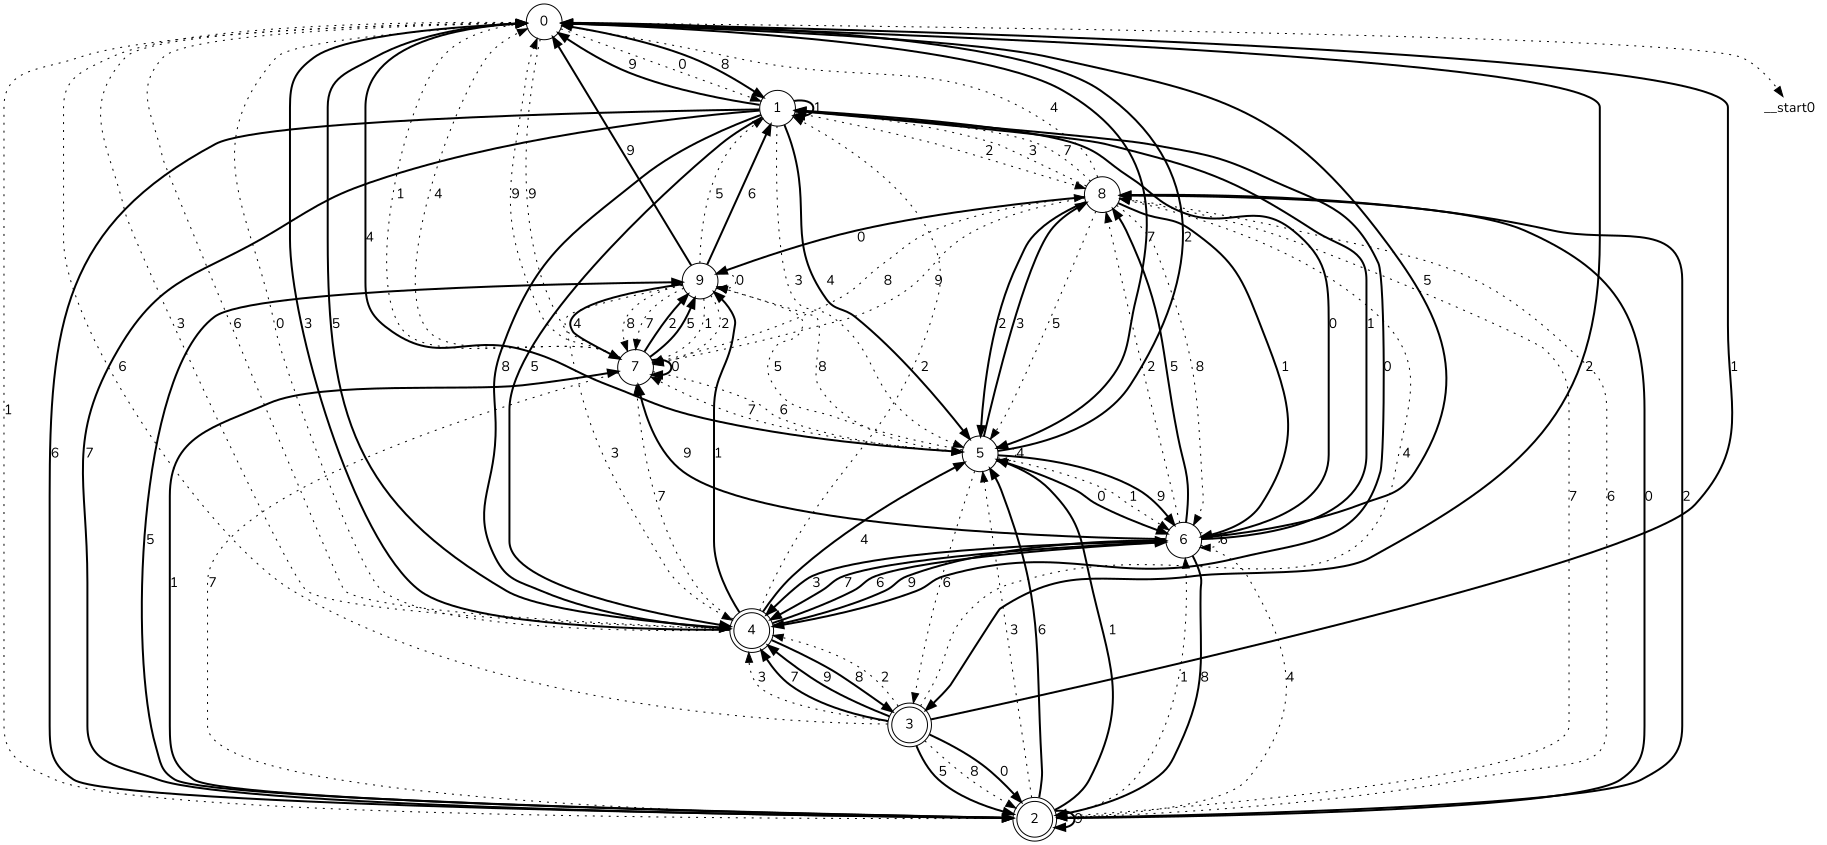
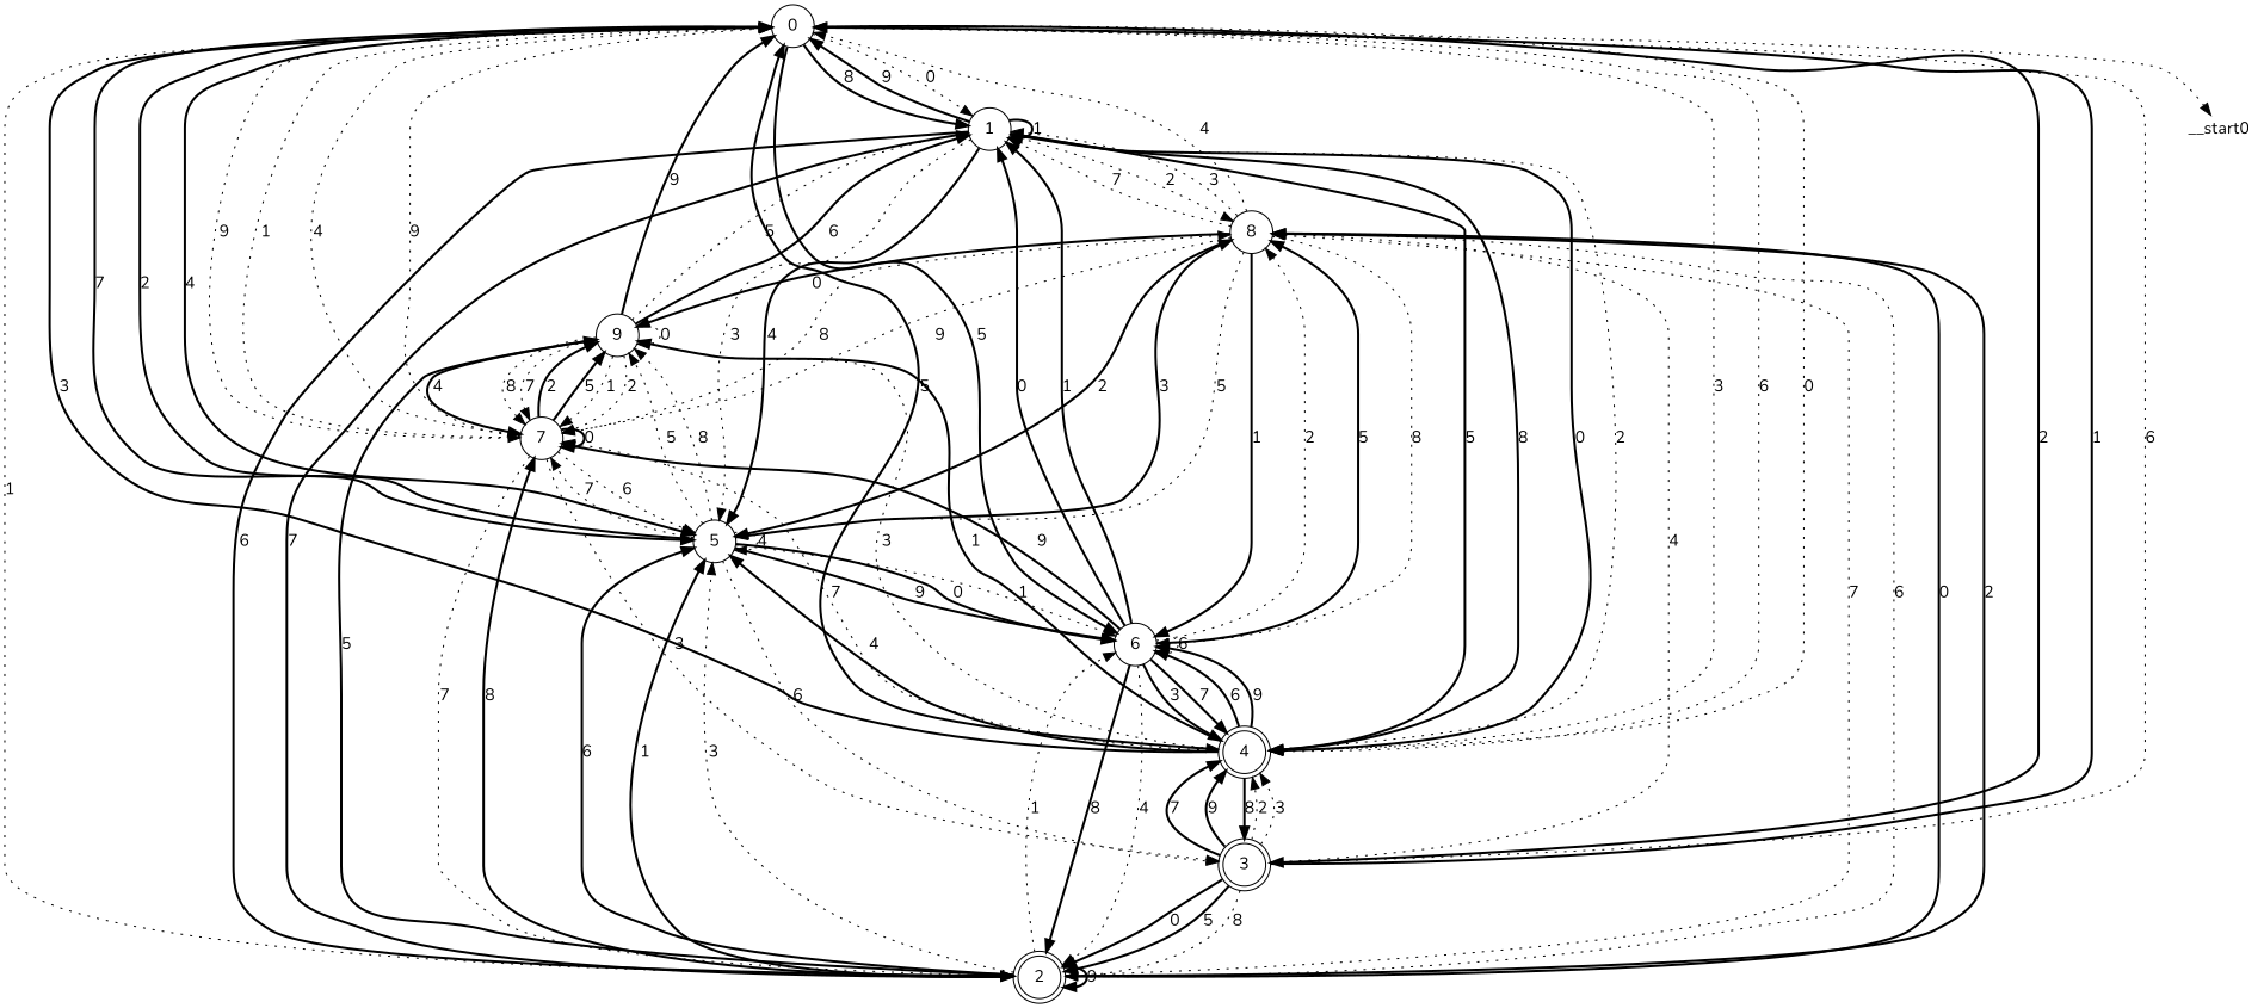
  digraph {
    fontname=Nunito
    node [fontname=Nunito shape=circle]
    edge [fontname=Nunito style=bold]
    n1 [label=0]
    n2 [label=1]
    n3 [label=2 shape=doublecircle]
    n4 [label=3 shape=doublecircle]
    n5 [label=4 shape=doublecircle]
    n6 [label=5]
    n7 [label=6]
    n8 [label=7]
    __start0 [height=0 shape=none width=0]
    n10 [label=8]
    n11 [label=9]
    n1 -> n2 [label=0 style=dotted]
    n1 -> n2 [label=8]
    n1 -> n3 [label=1 style=dotted]
    n1 -> n4 [label=2]
    n1 -> n5 [label=3 style=dotted]
    n1 -> n5 [label=6 style=dotted]
    n1 -> n6 [label=4]
    n1 -> n6 [label=7]
-   n7 -> n1 [label=5]
+   n1 -> n7 [label=5]
    n1 -> n8 [label=9 style=dotted]
    n1 -> __start0 [style=dotted]
    n2 -> n1 [label=9]
    n2 -> n2 [label=1]
    n2 -> n3 [label=6]
    n2 -> n3 [label=7]
    n2 -> n5 [label=0]
    n2 -> n5 [label=5]
    n2 -> n5 [label=8]
    n2 -> n6 [label=3 style=dotted]
    n2 -> n6 [label=4]
    n2 -> n10 [label=2 style=dotted]
    n3 -> n3 [label=9]
    n3 -> n6 [label=1]
    n3 -> n6 [label=3 style=dotted]
    n3 -> n6 [label=6]
    n3 -> n7 [label=1 style=dotted]
-   n3 -> n8 [label=1]
+   n3 -> n8 [label=8]
    n3 -> n10 [label=0]
    n3 -> n10 [label=2]
    n3 -> n10 [label=7 style=dotted]
    n3 -> n11 [label=5]
    n4 -> n1 [label=1]
    n4 -> n1 [label=6 style=dotted]
    n4 -> n3 [label=0]
    n4 -> n3 [label=5]
    n4 -> n3 [label=8 style=dotted]
    n4 -> n5 [label=2 style=dotted]
    n4 -> n5 [label=3 style=dotted]
    n4 -> n5 [label=7]
    n4 -> n5 [label=9]
    n4 -> n10 [label=4 style=dotted]
    n5 -> n1 [label=0 style=dotted]
    n5 -> n1 [label=3]
    n5 -> n1 [label=5]
    n5 -> n2 [label=2 style=dotted]
    n5 -> n4 [label=8]
    n5 -> n6 [label=4]
    n5 -> n7 [label=6]
    n5 -> n7 [label=9]
    n5 -> n8 [label=7 style=dotted]
    n5 -> n11 [label=1]
    n6 -> n1 [label=2]
    n6 -> n4 [label=6 style=dotted]
    n6 -> n6 [label=4 style=dotted]
    n6 -> n7 [label=0]
    n6 -> n7 [label=1 style=dotted]
    n6 -> n7 [label=9]
    n6 -> n8 [label=7 style=dotted]
    n6 -> n10 [label=3]
    n6 -> n11 [label=5 style=dotted]
    n6 -> n11 [label=8 style=dotted]
    n7 -> n2 [label=0]
    n7 -> n2 [label=1]
    n7 -> n3 [label=4 style=dotted]
    n7 -> n3 [label=8]
    n7 -> n5 [label=3]
    n7 -> n5 [label=7]
    n7 -> n7 [label=6 style=dotted]
    n7 -> n8 [label=9]
    n7 -> n10 [label=2 style=dotted]
    n7 -> n10 [label=5]
    n8 -> n1 [label=1 style=dotted]
    n8 -> n1 [label=4 style=dotted]
    n8 -> n1 [label=9 style=dotted]
    n8 -> n3 [label=7 style=dotted]
+   n8 -> n4 [label=3 style=dotted]
    n8 -> n6 [label=6 style=dotted]
    n8 -> n8 [label=0]
    n8 -> n10 [label=8 style=dotted]
    n8 -> n11 [label=2]
    n8 -> n11 [label=5]
    n10 -> n1 [label=4 style=dotted]
    n10 -> n2 [label=3 style=dotted]
    n10 -> n2 [label=7 style=dotted]
    n10 -> n3 [label=6 style=dotted]
    n10 -> n6 [label=2]
    n10 -> n6 [label=5 style=dotted]
    n10 -> n7 [label=1]
    n10 -> n7 [label=8 style=dotted]
    n10 -> n8 [label=9 style=dotted]
    n10 -> n11 [label=0]
    n11 -> n1 [label=9]
    n11 -> n2 [label=5 style=dotted]
    n11 -> n2 [label=6]
    n11 -> n5 [label=3 style=dotted]
    n11 -> n8 [label=1 style=dotted]
    n11 -> n8 [label=2 style=dotted]
    n11 -> n8 [label=4]
    n11 -> n8 [label=7 style=dotted]
    n11 -> n8 [label=8 style=dotted]
    n11 -> n11 [label=0 style=dotted]
  }
